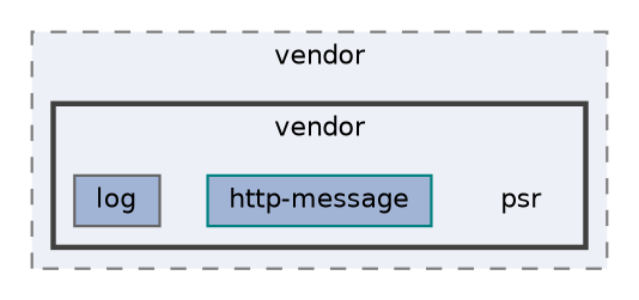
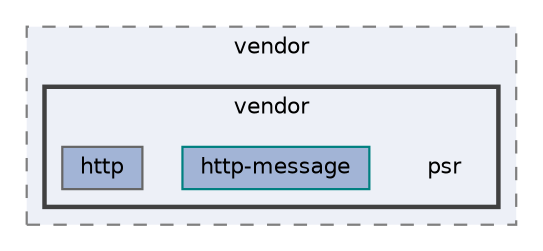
  digraph {
    compound=true
    node [fontname=Helvetica fontsize=10 shape=box color=gray40 fillcolor="#a2b4d6" style=filled]
    n1 [height=0.2 label=psr shape=plaintext width=0.4 fillcolor="" style=""]
    n2 [color=teal height=0.2 label="http-message" width=0.4]
-   n3 [height=0.2 label=log width=0.4]
+   n3 [height=0.2 label=http width=0.4]
    subgraph cluster_1 {
      bgcolor="#edf0f7"
      fontname=Helvetica
      fontsize=10
      label=vendor
      pencolor=grey50
      style="filled,dashed"
      subgraph cluster_2 {
        bgcolor="#edf0f7"
        fontname=Helvetica
        fontsize=10
        pencolor=grey25
        style="filled,bold"
        n1
        n2
        n3
      }
    }
  }
